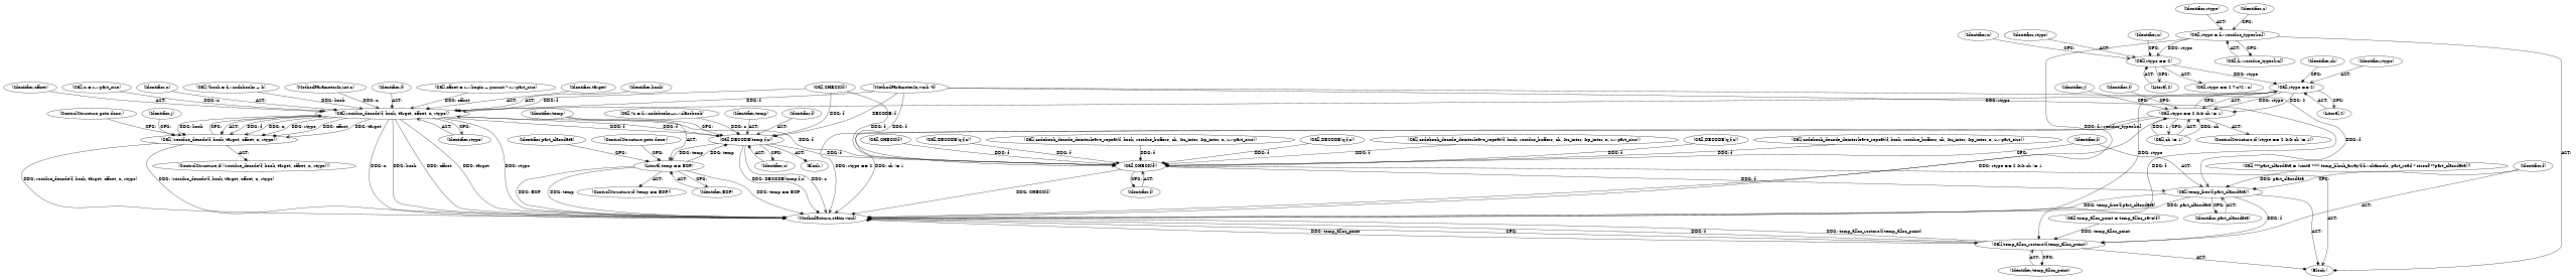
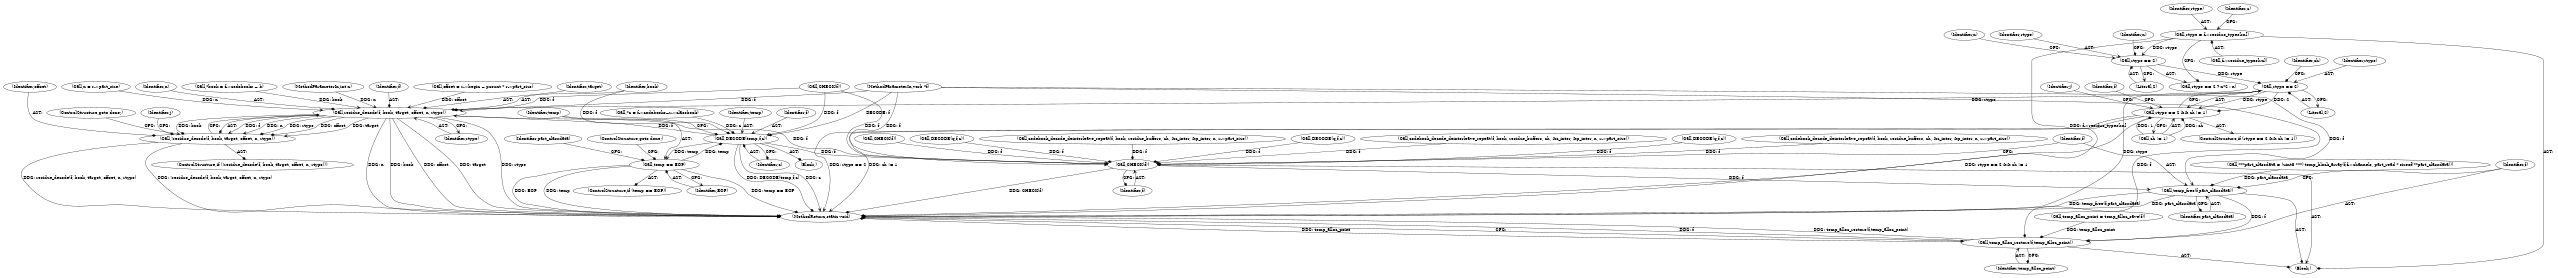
  digraph {
    edge [arrowhead=diamond]
    n1 [label="(Call,rtype = f->residue_types[rn])"]
    n2 [label="(Call,rtype == 2)"]
    n3 [label="(Block,)"]
    n4 [label="(MethodReturn,static void)"]
    n5 [label="(Call,f->residue_types[rn])"]
    n6 [label="(Call,rtype == 2)"]
    n7 [label="(Call,rtype == 2 ? n*2 : n)"]
    n8 [label="(Literal,2)"]
    n9 [label="(Call,temp_alloc_restore(f,temp_alloc_point))"]
    n10 [label="(Call,rtype == 2 && ch != 1)"]
    n11 [label="(Call,residue_decode(f, book, target, offset, n, rtype))"]
    n12 [label="(Literal,2)"]
    n13 [label="(Call,ch != 1)"]
    n14 [label="(ControlStructure,if (rtype == 2 && ch != 1))"]
    n15 [label="(Call,DECODE(temp,f,c))"]
    n16 [label="(Call,CHECK(f))"]
    n17 [label="(Call,!residue_decode(f, book, target, offset, n, rtype))"]
    n18 [label="(Identifier,rtype)"]
-   n19 [label="(Literal,temp == EOP)"]
+   n19 [label="(Call,temp == EOP)"]
    n20 [label="(Identifier,c)"]
    n21 [label="(Block,)"]
    n22 [label="(Call,temp_free(f,part_classdata))"]
    n23 [label="(Identifier,f)"]
    n24 [label="(ControlStructure,if (!residue_decode(f, book, target, offset, n, rtype)))"]
    n25 [label="(ControlStructure,if (temp == EOP))"]
    n26 [label="(Identifier,EOP)"]
    n27 [label="(Identifier,part_classdata)"]
    n28 [label="(Identifier,temp_alloc_point)"]
    n29 [label="(Identifier,temp)"]
    n30 [label="(Call,CHECK(f))"]
    n31 [label="(Identifier,n)"]
    n32 [label="(Identifier,n)"]
    n33 [label="(Identifier,rtype)"]
    n34 [label="(Identifier,book)"]
    n35 [label="(Identifier,temp)"]
    n36 [label="(Identifier,part_classdata)"]
    n37 [label="(Identifier,f)"]
    n38 [label="(Call,DECODE(q,f,c))"]
    n39 [label="(Identifier,rtype)"]
    n40 [label="(Identifier,f)"]
    n41 [label="(Call,n = r->part_size)"]
    n42 [label="(Call,codebook_decode_deinterleave_repeat(f, book, residue_buffers, ch, &c_inter, &p_inter, n, r->part_size))"]
    n43 [label="(Call,DECODE(q,f,c))"]
    n44 [label="(Identifier,n)"]
    n45 [label="(Identifier,ch)"]
    n46 [label="(ControlStructure,goto done;)"]
    n47 [label="(Identifier,offset)"]
    n48 [label="(Call,temp_alloc_point = temp_alloc_save(f))"]
    n49 [label="(Call,*book = f->codebooks + b)"]
    n50 [label="(Identifier,f)"]
    n51 [label="(ControlStructure,goto done;)"]
    n52 [label="(Identifier,j)"]
    n53 [label="(Identifier,c)"]
    n54 [label="(MethodParameterIn,vorb *f)"]
    n55 [label="(Call,codebook_decode_deinterleave_repeat(f, book, residue_buffers, ch, &c_inter, &p_inter, n, r->part_size))"]
    n56 [label="(Call,DECODE(q,f,c))"]
    n57 [label="(Identifier,rtype)"]
    n58 [label="(Identifier,j)"]
    n59 [label="(Call,CHECK(f))"]
    n60 [label="(Call,***part_classdata = (uint8 ***) temp_block_array(f,f->channels, part_read * sizeof(**part_classdata)))"]
    n61 [label="(Identifier,f)"]
    n62 [label="(MethodParameterIn,int n)"]
    n63 [label="(Identifier,f)"]
    n64 [label="(Call,codebook_decode_deinterleave_repeat(f, book, residue_buffers, ch, &c_inter, &p_inter, n, r->part_size))"]
    n65 [label="(Call,offset = r->begin + pcount * r->part_size)"]
    n66 [label="(Call,*c = f->codebooks+r->classbook)"]
    n67 [label="(Identifier,target)"]
    n1 -> n2 [arrowhead=vee label="DDG: rtype"]
    n1 -> n3 [label="AST: "]
    n1 -> n4 [label="DDG: f->residue_types[rn]"]
-   n1 -> n5 [label="CFG: "]
+   n1 -> n7 [label="CFG: "]
    n2 -> n6 [label="DDG: rtype"]
    n2 -> n7 [arrowhead=vee label="AST: "]
    n2 -> n8 [arrowhead=vee label="CFG: "]
    n4 -> n9 [label="CFG: "]
    n5 -> n1 [label="AST: "]
    n6 -> n4 [label="DDG: rtype"]
    n6 -> n10 [arrowhead=vee label="AST: "]
    n6 -> n10 [arrowhead=vee label="DDG: rtype"]
    n6 -> n10 [label="DDG: 2"]
    n6 -> n11 [label="DDG: rtype"]
    n6 -> n12 [arrowhead=vee label="CFG: "]
    n8 -> n2 [label="AST: "]
    n9 -> n3 [label="AST: "]
    n9 -> n4 [label="DDG: f"]
    n9 -> n4 [arrowhead=vee label="DDG: temp_alloc_restore(f,temp_alloc_point)"]
    n9 -> n4 [label="DDG: temp_alloc_point"]
    n9 -> n28 [label="CFG: "]
    n10 -> n4 [arrowhead=vee label="DDG: rtype == 2"]
    n10 -> n4 [arrowhead=vee label="DDG: ch != 1"]
    n10 -> n4 [label="DDG: rtype == 2 && ch != 1"]
    n10 -> n6 [arrowhead=vee label="CFG: "]
    n10 -> n13 [arrowhead=vee label="CFG: "]
    n10 -> n14 [arrowhead=vee label="AST: "]
    n11 -> n4 [arrowhead=vee label="DDG: n"]
    n11 -> n4 [arrowhead=vee label="DDG: book"]
    n11 -> n4 [label="DDG: offset"]
    n11 -> n4 [label="DDG: target"]
    n11 -> n4 [label="DDG: rtype"]
-   n11 -> n15 [label="DDG: f"]
+   n34 -> n15 [label="DDG: f"]
    n11 -> n16 [arrowhead=vee label="DDG: f"]
    n11 -> n17 [label="AST: "]
    n11 -> n17 [arrowhead=vee label="DDG: f"]
    n11 -> n17 [arrowhead=vee label="DDG: n"]
    n11 -> n17 [label="DDG: rtype"]
    n11 -> n17 [label="DDG: offset"]
    n11 -> n17 [arrowhead=vee label="DDG: target"]
    n11 -> n17 [label="DDG: book"]
    n11 -> n18 [arrowhead=vee label="CFG: "]
    n12 -> n6 [label="AST: "]
    n13 -> n10 [arrowhead=vee label="AST: "]
    n13 -> n10 [label="DDG: ch"]
    n13 -> n10 [label="DDG: 1"]
    n15 -> n4 [label="DDG: DECODE(temp,f,c)"]
    n15 -> n4 [arrowhead=vee label="DDG: c"]
    n15 -> n11 [arrowhead=vee label="DDG: f"]
    n15 -> n16 [label="DDG: f"]
    n15 -> n19 [arrowhead=vee label="DDG: temp"]
    n15 -> n20 [label="CFG: "]
    n15 -> n21 [label="AST: "]
    n16 -> n3 [arrowhead=vee label="AST: "]
    n16 -> n4 [label="DDG: CHECK(f)"]
    n16 -> n22 [arrowhead=vee label="DDG: f"]
    n16 -> n23 [label="CFG: "]
    n17 -> n4 [arrowhead=vee label="DDG: residue_decode(f, book, target, offset, n, rtype)"]
    n17 -> n4 [arrowhead=vee label="DDG: !residue_decode(f, book, target, offset, n, rtype)"]
    n17 -> n11 [label="CFG: "]
    n17 -> n24 [label="AST: "]
    n18 -> n11 [arrowhead=vee label="AST: "]
    n19 -> n4 [label="DDG: EOP"]
    n19 -> n4 [arrowhead=vee label="DDG: temp"]
    n19 -> n4 [label="DDG: temp == EOP"]
    n19 -> n15 [label="DDG: temp"]
    n19 -> n25 [label="AST: "]
    n19 -> n26 [arrowhead=vee label="CFG: "]
    n20 -> n15 [label="AST: "]
    n22 -> n3 [label="AST: "]
    n22 -> n4 [label="DDG: temp_free(f,part_classdata)"]
    n22 -> n4 [arrowhead=vee label="DDG: part_classdata"]
    n22 -> n9 [arrowhead=vee label="DDG: f"]
    n22 -> n27 [label="CFG: "]
    n23 -> n16 [arrowhead=vee label="AST: "]
    n26 -> n19 [label="AST: "]
    n27 -> n22 [arrowhead=vee label="AST: "]
    n28 -> n9 [arrowhead=vee label="AST: "]
    n29 -> n15 [arrowhead=vee label="AST: "]
    n30 -> n16 [arrowhead=vee label="DDG: f"]
    n31 -> n2 [label="CFG: "]
    n32 -> n2 [arrowhead=vee label="CFG: "]
    n33 -> n2 [arrowhead=vee label="AST: "]
    n34 -> n11 [label="AST: "]
    n35 -> n15 [label="CFG: "]
    n35 -> n19 [arrowhead=vee label="AST: "]
    n36 -> n19 [label="CFG: "]
    n37 -> n15 [arrowhead=vee label="AST: "]
    n38 -> n16 [label="DDG: f"]
    n39 -> n1 [arrowhead=vee label="AST: "]
    n40 -> n9 [arrowhead=vee label="AST: "]
    n40 -> n22 [label="CFG: "]
    n41 -> n11 [arrowhead=vee label="DDG: n"]
    n42 -> n16 [label="DDG: f"]
    n43 -> n16 [label="DDG: f"]
    n44 -> n11 [label="AST: "]
    n45 -> n6 [label="CFG: "]
    n46 -> n17 [arrowhead=vee label="CFG: "]
-   n47 -> n11 [label="AST: "]
+   n47 -> n17 [label="AST: "]
    n48 -> n9 [label="DDG: temp_alloc_point"]
    n49 -> n11 [arrowhead=vee label="DDG: book"]
    n50 -> n16 [label="CFG: "]
    n50 -> n22 [arrowhead=vee label="AST: "]
    n51 -> n19 [label="CFG: "]
    n52 -> n17 [label="CFG: "]
    n53 -> n1 [arrowhead=vee label="CFG: "]
    n54 -> n9 [label="DDG: f"]
    n54 -> n11 [label="DDG: f"]
    n54 -> n15 [label="DECODE: f"]
    n54 -> n16 [arrowhead=vee label="DDG: f"]
    n54 -> n22 [arrowhead=vee label="DDG: f"]
    n55 -> n16 [label="DDG: f"]
    n56 -> n16 [label="DDG: f"]
    n57 -> n6 [arrowhead=vee label="AST: "]
    n58 -> n10 [arrowhead=vee label="CFG: "]
    n59 -> n11 [arrowhead=vee label="DDG: f"]
    n59 -> n15 [arrowhead=vee label="DDG: f"]
    n59 -> n16 [label="DDG: f"]
    n60 -> n22 [label="DDG: part_classdata"]
    n61 -> n10 [arrowhead=vee label="CFG: "]
    n62 -> n11 [arrowhead=vee label="DDG: n"]
    n63 -> n11 [label="AST: "]
    n64 -> n16 [label="DDG: f"]
    n65 -> n11 [arrowhead=vee label="DDG: offset"]
    n66 -> n15 [label="DDG: c"]
    n67 -> n11 [label="AST: "]
  }
